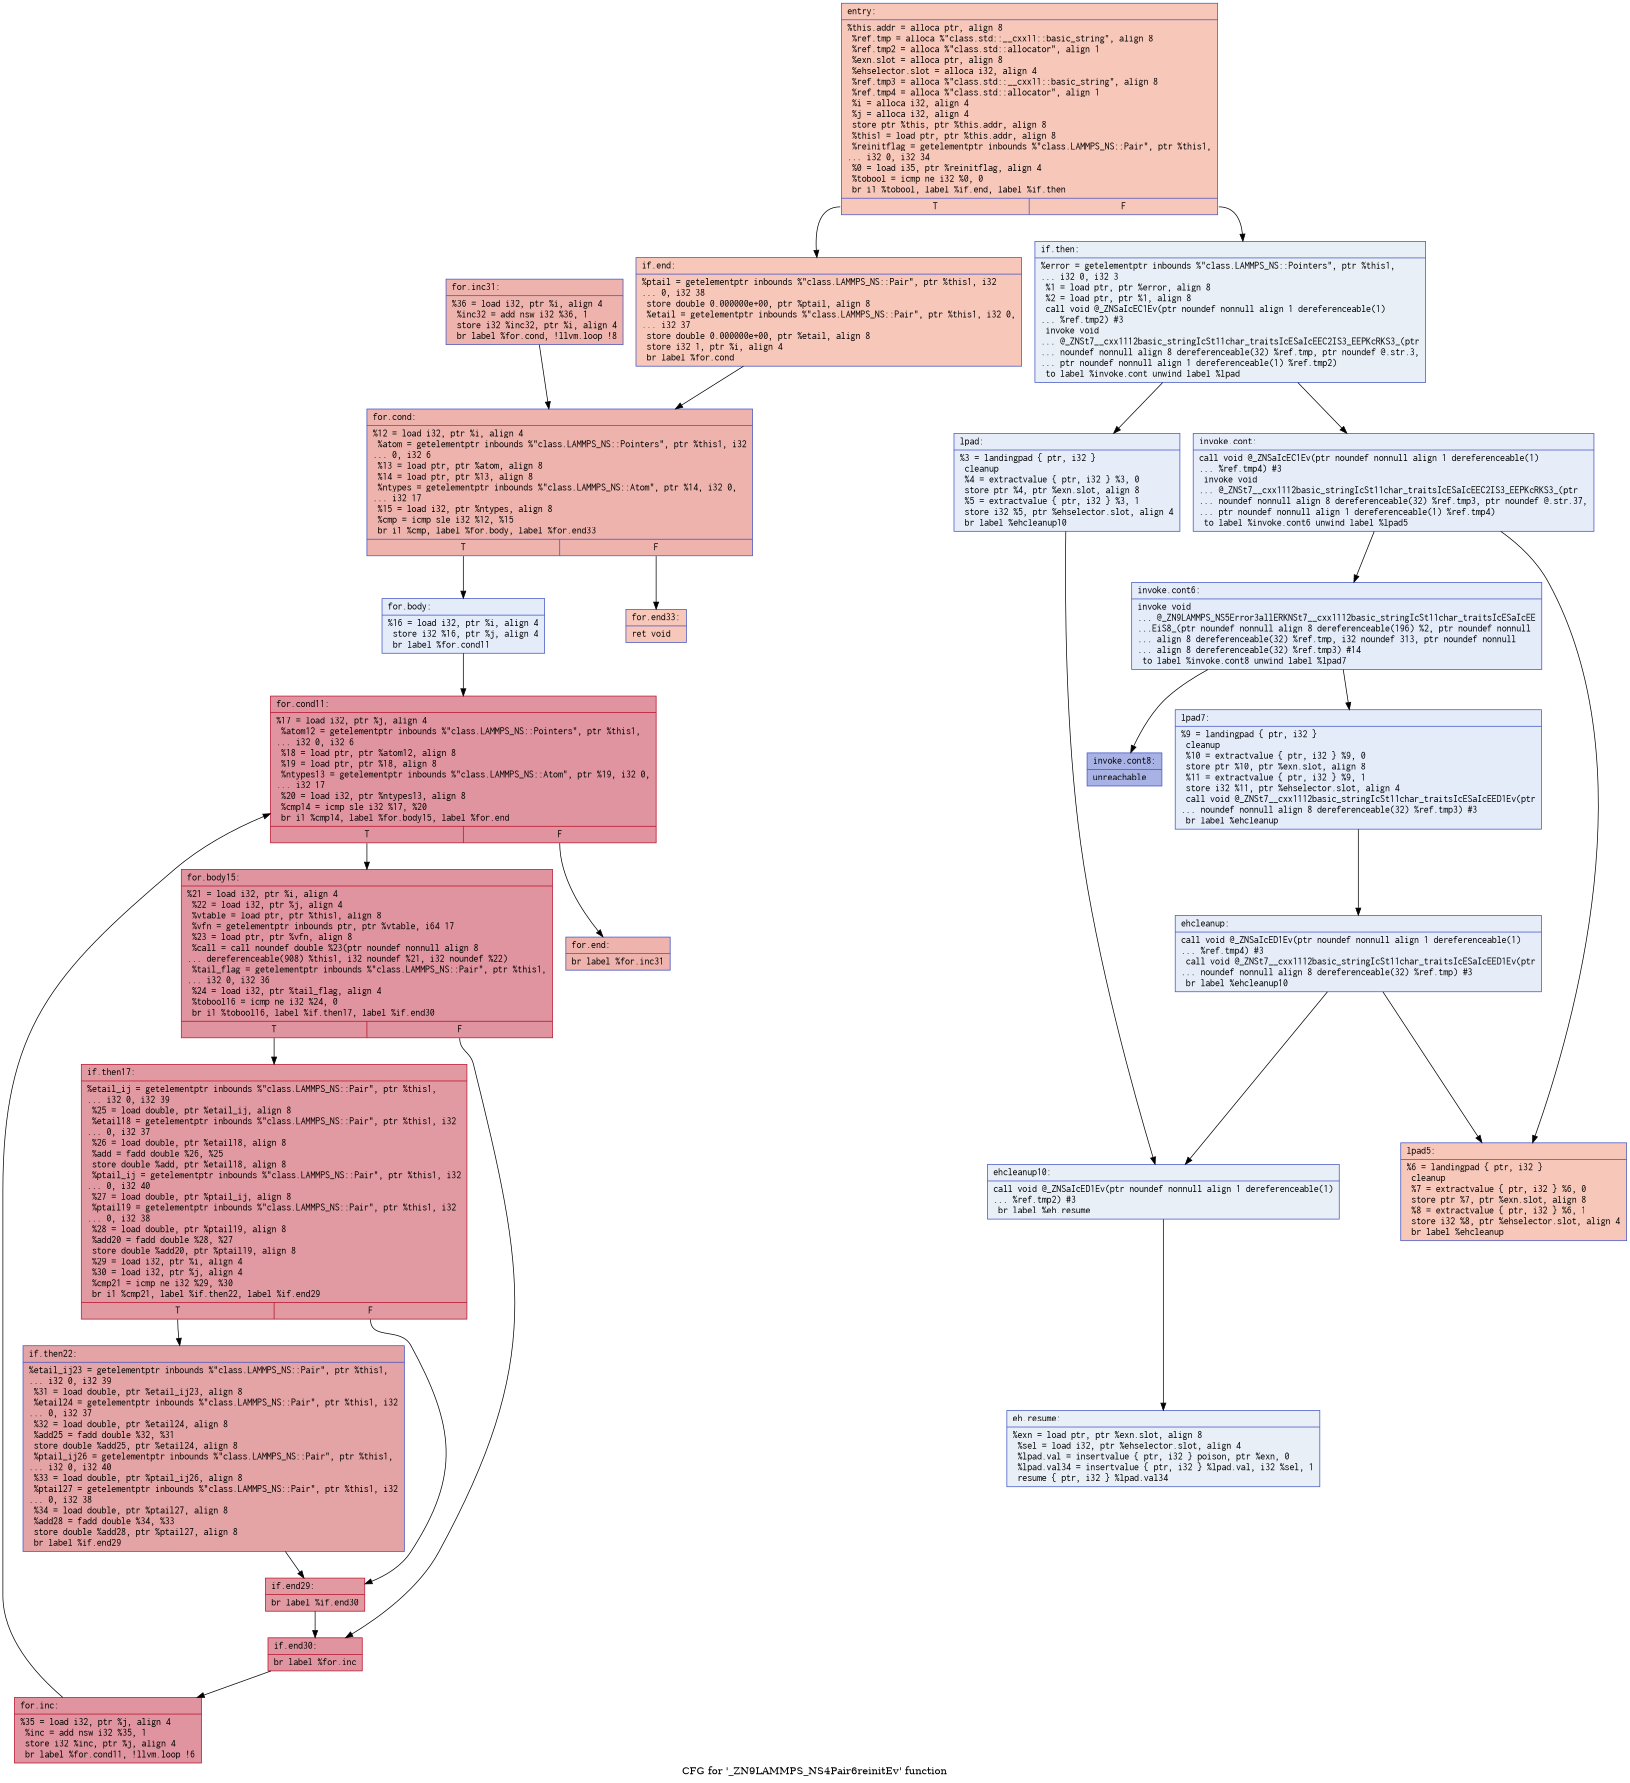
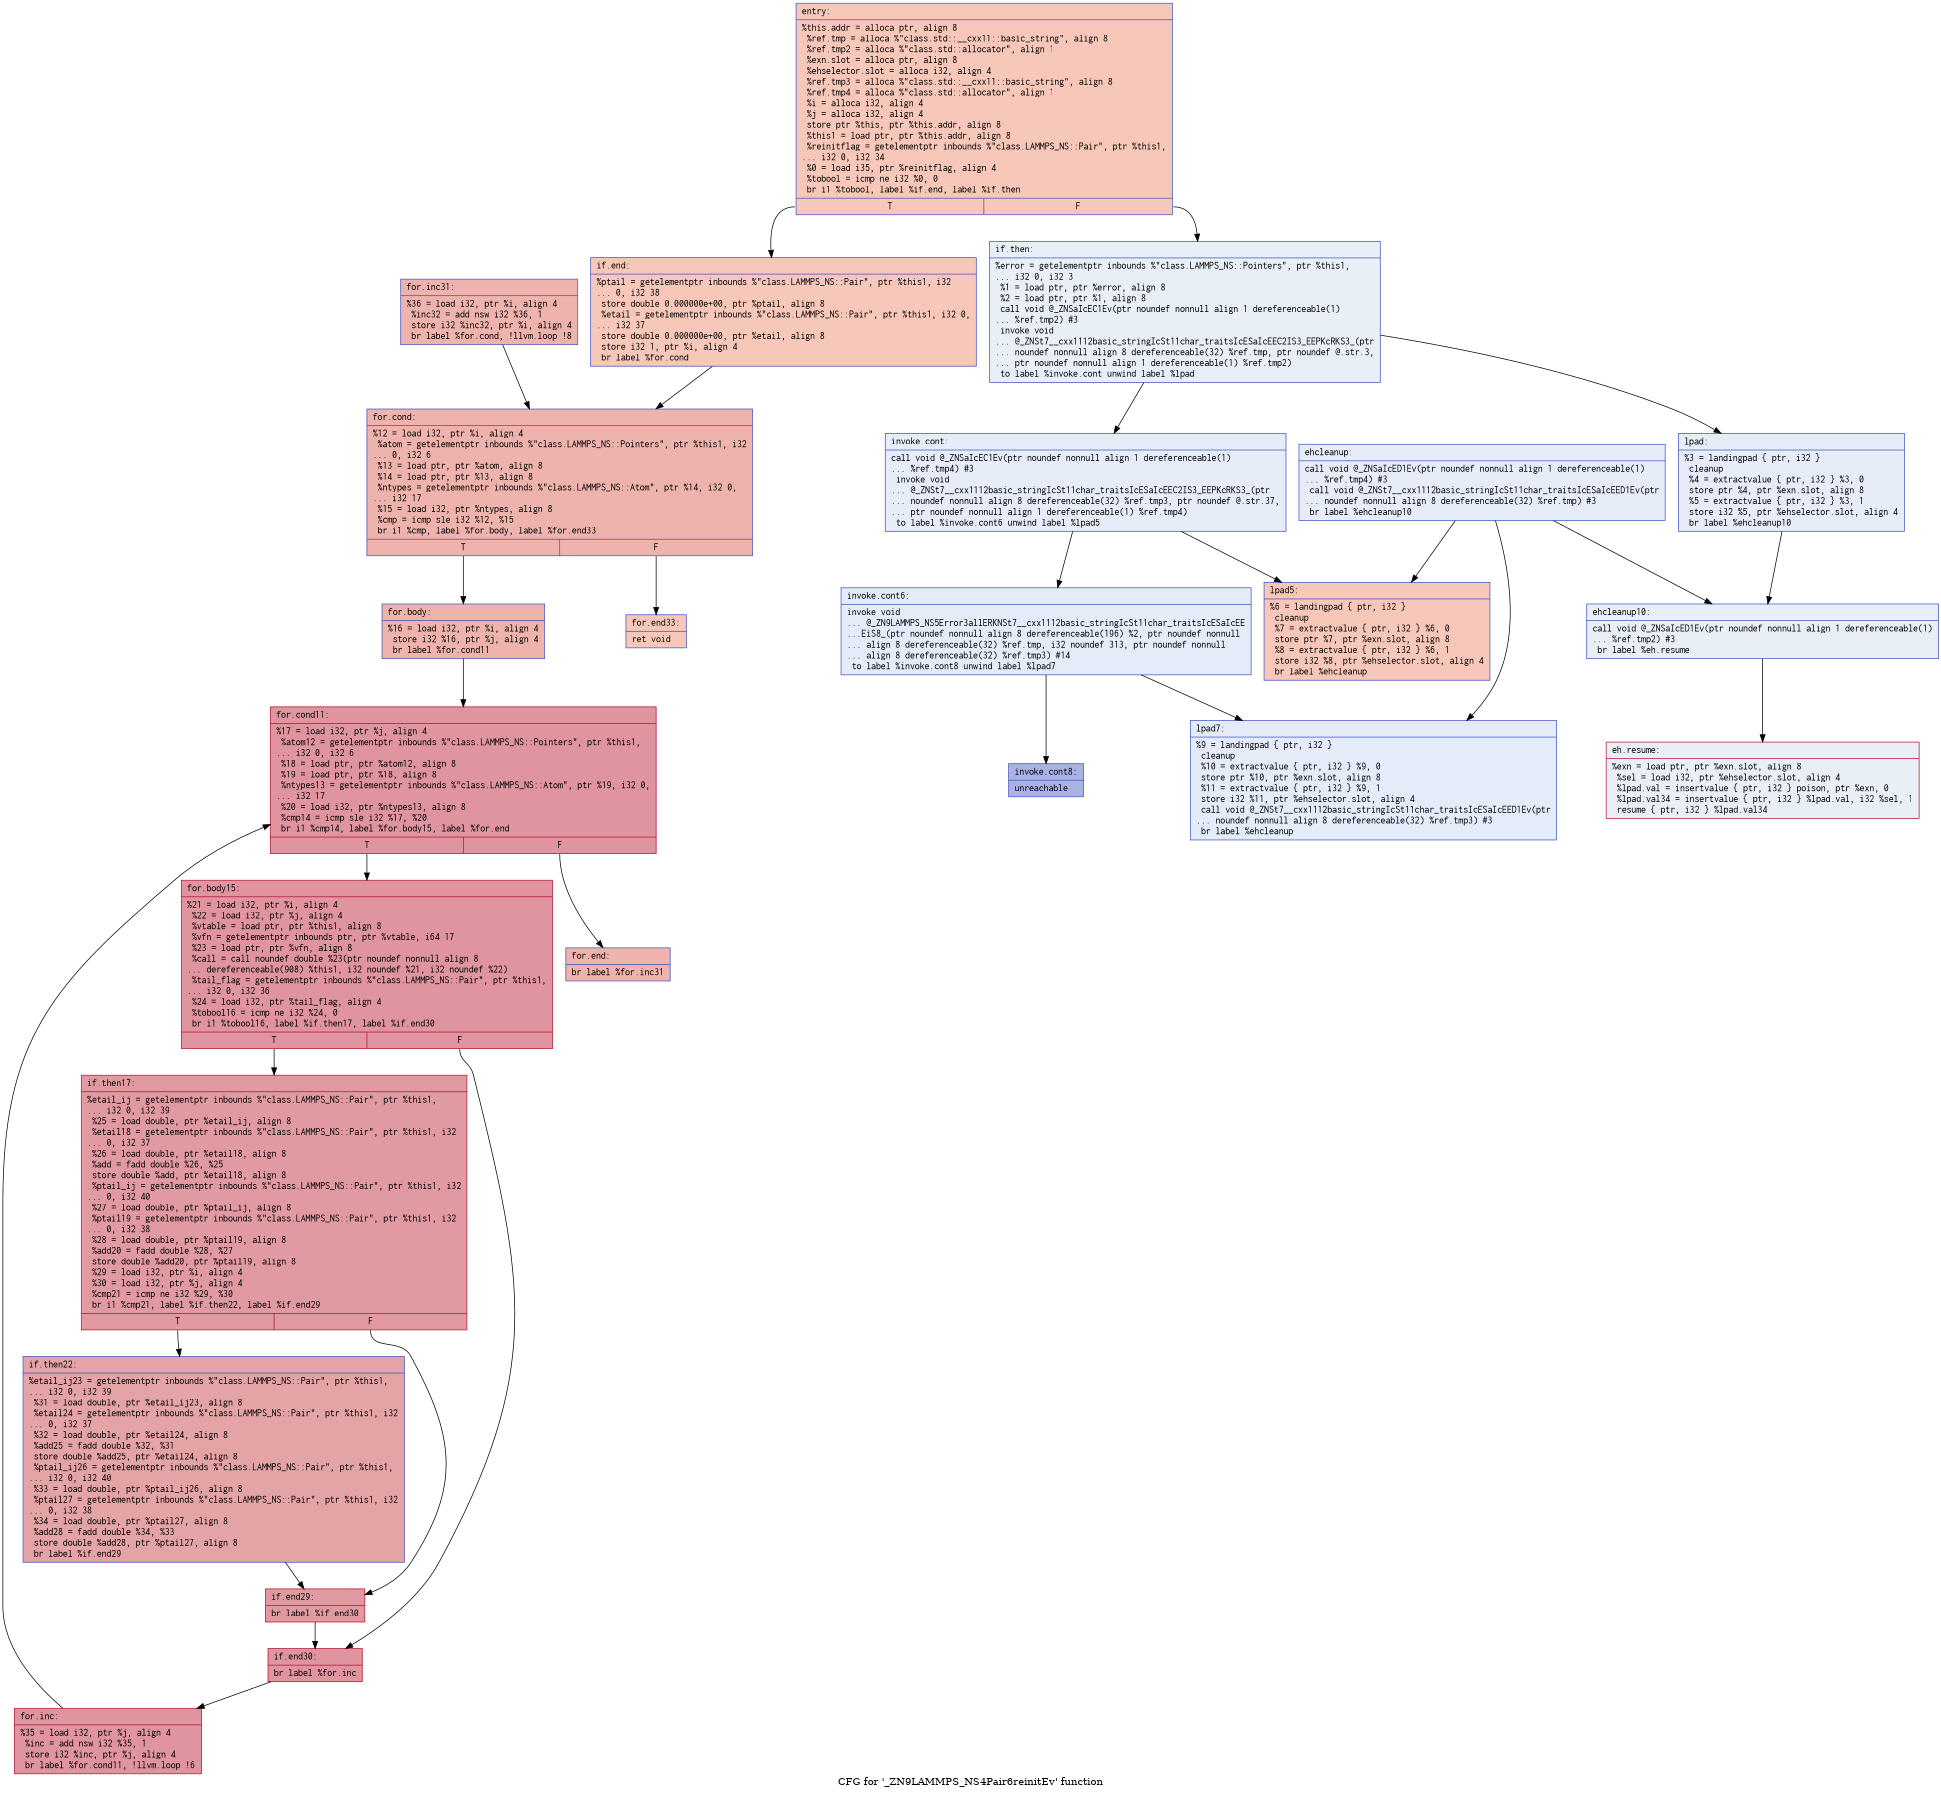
  digraph {
    label="CFG for '_ZN9LAMMPS_NS4Pair6reinitEv' function"
    node [color="#3d50c3ff" fillcolor="#ec7f6370" fontname=Courier shape=record style=filled]
    n1 [label="{entry:\l|  %this.addr = alloca ptr, align 8\l  %ref.tmp = alloca %\"class.std::__cxx11::basic_string\", align 8\l  %ref.tmp2 = alloca %\"class.std::allocator\", align 1\l  %exn.slot = alloca ptr, align 8\l  %ehselector.slot = alloca i32, align 4\l  %ref.tmp3 = alloca %\"class.std::__cxx11::basic_string\", align 8\l  %ref.tmp4 = alloca %\"class.std::allocator\", align 1\l  %i = alloca i32, align 4\l  %j = alloca i32, align 4\l  store ptr %this, ptr %this.addr, align 8\l  %this1 = load ptr, ptr %this.addr, align 8\l  %reinitflag = getelementptr inbounds %\"class.LAMMPS_NS::Pair\", ptr %this1,\l... i32 0, i32 34\l  %0 = load i35, ptr %reinitflag, align 4\l  %tobool = icmp ne i32 %0, 0\l  br i1 %tobool, label %if.end, label %if.then\l|{<s0>T|<s1>F}}"]
    n2 [label="{if.end:\l|  %ptail = getelementptr inbounds %\"class.LAMMPS_NS::Pair\", ptr %this1, i32\l... 0, i32 38\l  store double 0.000000e+00, ptr %ptail, align 8\l  %etail = getelementptr inbounds %\"class.LAMMPS_NS::Pair\", ptr %this1, i32 0,\l... i32 37\l  store double 0.000000e+00, ptr %etail, align 8\l  store i32 1, ptr %i, align 4\l  br label %for.cond\l}"]
    n3 [fillcolor="#cedaeb70" label="{if.then:\l|  %error = getelementptr inbounds %\"class.LAMMPS_NS::Pointers\", ptr %this1,\l... i32 0, i32 3\l  %1 = load ptr, ptr %error, align 8\l  %2 = load ptr, ptr %1, align 8\l  call void @_ZNSaIcEC1Ev(ptr noundef nonnull align 1 dereferenceable(1)\l... %ref.tmp2) #3\l  invoke void\l... @_ZNSt7__cxx1112basic_stringIcSt11char_traitsIcESaIcEEC2IS3_EEPKcRKS3_(ptr\l... noundef nonnull align 8 dereferenceable(32) %ref.tmp, ptr noundef @.str.3,\l... ptr noundef nonnull align 1 dereferenceable(1) %ref.tmp2)\l          to label %invoke.cont unwind label %lpad\l}"]
    n4 [fillcolor="#d6524470" label="{for.cond:\l|  %12 = load i32, ptr %i, align 4\l  %atom = getelementptr inbounds %\"class.LAMMPS_NS::Pointers\", ptr %this1, i32\l... 0, i32 6\l  %13 = load ptr, ptr %atom, align 8\l  %14 = load ptr, ptr %13, align 8\l  %ntypes = getelementptr inbounds %\"class.LAMMPS_NS::Atom\", ptr %14, i32 0,\l... i32 17\l  %15 = load i32, ptr %ntypes, align 8\l  %cmp = icmp sle i32 %12, %15\l  br i1 %cmp, label %for.body, label %for.end33\l|{<s0>T|<s1>F}}"]
    n5 [fillcolor="#c7d7f070" label="{invoke.cont:\l|  call void @_ZNSaIcEC1Ev(ptr noundef nonnull align 1 dereferenceable(1)\l... %ref.tmp4) #3\l  invoke void\l... @_ZNSt7__cxx1112basic_stringIcSt11char_traitsIcESaIcEEC2IS3_EEPKcRKS3_(ptr\l... noundef nonnull align 8 dereferenceable(32) %ref.tmp3, ptr noundef @.str.37,\l... ptr noundef nonnull align 1 dereferenceable(1) %ref.tmp4)\l          to label %invoke.cont6 unwind label %lpad5\l}"]
    n6 [fillcolor="#c7d7f070" label="{lpad:\l|  %3 = landingpad \{ ptr, i32 \}\l          cleanup\l  %4 = extractvalue \{ ptr, i32 \} %3, 0\l  store ptr %4, ptr %exn.slot, align 8\l  %5 = extractvalue \{ ptr, i32 \} %3, 1\l  store i32 %5, ptr %ehselector.slot, align 4\l  br label %ehcleanup10\l}"]
-   n7 [fillcolor="#c1d4f470" label="{for.body:\l|  %16 = load i32, ptr %i, align 4\l  store i32 %16, ptr %j, align 4\l  br label %for.cond11\l}"]
+   n7 [fillcolor="#d6524470" label="{for.body:\l|  %16 = load i32, ptr %i, align 4\l  store i32 %16, ptr %j, align 4\l  br label %for.cond11\l}"]
    n8 [label="{for.end33:\l|  ret void\l}"]
    n9 [fillcolor="#c1d4f470" label="{invoke.cont6:\l|  invoke void\l... @_ZN9LAMMPS_NS5Error3allERKNSt7__cxx1112basic_stringIcSt11char_traitsIcESaIcEE\l...EiS8_(ptr noundef nonnull align 8 dereferenceable(196) %2, ptr noundef nonnull\l... align 8 dereferenceable(32) %ref.tmp, i32 noundef 313, ptr noundef nonnull\l... align 8 dereferenceable(32) %ref.tmp3) #14\l          to label %invoke.cont8 unwind label %lpad7\l}"]
    n10 [label="{lpad5:\l|  %6 = landingpad \{ ptr, i32 \}\l          cleanup\l  %7 = extractvalue \{ ptr, i32 \} %6, 0\l  store ptr %7, ptr %exn.slot, align 8\l  %8 = extractvalue \{ ptr, i32 \} %6, 1\l  store i32 %8, ptr %ehselector.slot, align 4\l  br label %ehcleanup\l}"]
    n11 [fillcolor="#cedaeb70" label="{ehcleanup10:\l|  call void @_ZNSaIcED1Ev(ptr noundef nonnull align 1 dereferenceable(1)\l... %ref.tmp2) #3\l  br label %eh.resume\l}"]
    n12 [fillcolor="#3d50c370" label="{invoke.cont8:\l|  unreachable\l}"]
    n13 [fillcolor="#c1d4f470" label="{lpad7:\l|  %9 = landingpad \{ ptr, i32 \}\l          cleanup\l  %10 = extractvalue \{ ptr, i32 \} %9, 0\l  store ptr %10, ptr %exn.slot, align 8\l  %11 = extractvalue \{ ptr, i32 \} %9, 1\l  store i32 %11, ptr %ehselector.slot, align 4\l  call void @_ZNSt7__cxx1112basic_stringIcSt11char_traitsIcESaIcEED1Ev(ptr\l... noundef nonnull align 8 dereferenceable(32) %ref.tmp3) #3\l  br label %ehcleanup\l}"]
-   n14 [fillcolor="#cedaeb70" label="{eh.resume:\l|  %exn = load ptr, ptr %exn.slot, align 8\l  %sel = load i32, ptr %ehselector.slot, align 4\l  %lpad.val = insertvalue \{ ptr, i32 \} poison, ptr %exn, 0\l  %lpad.val34 = insertvalue \{ ptr, i32 \} %lpad.val, i32 %sel, 1\l  resume \{ ptr, i32 \} %lpad.val34\l}"]
+   n14 [color="#b70d28ff" fillcolor="#cedaeb70" label="{eh.resume:\l|  %exn = load ptr, ptr %exn.slot, align 8\l  %sel = load i32, ptr %ehselector.slot, align 4\l  %lpad.val = insertvalue \{ ptr, i32 \} poison, ptr %exn, 0\l  %lpad.val34 = insertvalue \{ ptr, i32 \} %lpad.val, i32 %sel, 1\l  resume \{ ptr, i32 \} %lpad.val34\l}"]
    n15 [fillcolor="#c7d7f070" label="{ehcleanup:\l|  call void @_ZNSaIcED1Ev(ptr noundef nonnull align 1 dereferenceable(1)\l... %ref.tmp4) #3\l  call void @_ZNSt7__cxx1112basic_stringIcSt11char_traitsIcESaIcEED1Ev(ptr\l... noundef nonnull align 8 dereferenceable(32) %ref.tmp) #3\l  br label %ehcleanup10\l}"]
    n16 [color="#b70d28ff" fillcolor="#b70d2870" label="{for.cond11:\l|  %17 = load i32, ptr %j, align 4\l  %atom12 = getelementptr inbounds %\"class.LAMMPS_NS::Pointers\", ptr %this1,\l... i32 0, i32 6\l  %18 = load ptr, ptr %atom12, align 8\l  %19 = load ptr, ptr %18, align 8\l  %ntypes13 = getelementptr inbounds %\"class.LAMMPS_NS::Atom\", ptr %19, i32 0,\l... i32 17\l  %20 = load i32, ptr %ntypes13, align 8\l  %cmp14 = icmp sle i32 %17, %20\l  br i1 %cmp14, label %for.body15, label %for.end\l|{<s0>T|<s1>F}}"]
    n17 [color="#b70d28ff" fillcolor="#b70d2870" label="{for.body15:\l|  %21 = load i32, ptr %i, align 4\l  %22 = load i32, ptr %j, align 4\l  %vtable = load ptr, ptr %this1, align 8\l  %vfn = getelementptr inbounds ptr, ptr %vtable, i64 17\l  %23 = load ptr, ptr %vfn, align 8\l  %call = call noundef double %23(ptr noundef nonnull align 8\l... dereferenceable(908) %this1, i32 noundef %21, i32 noundef %22)\l  %tail_flag = getelementptr inbounds %\"class.LAMMPS_NS::Pair\", ptr %this1,\l... i32 0, i32 36\l  %24 = load i32, ptr %tail_flag, align 4\l  %tobool16 = icmp ne i32 %24, 0\l  br i1 %tobool16, label %if.then17, label %if.end30\l|{<s0>T|<s1>F}}"]
    n18 [fillcolor="#d6524470" label="{for.end:\l|  br label %for.inc31\l}"]
    n19 [color="#b70d28ff" fillcolor="#bb1b2c70" label="{if.then17:\l|  %etail_ij = getelementptr inbounds %\"class.LAMMPS_NS::Pair\", ptr %this1,\l... i32 0, i32 39\l  %25 = load double, ptr %etail_ij, align 8\l  %etail18 = getelementptr inbounds %\"class.LAMMPS_NS::Pair\", ptr %this1, i32\l... 0, i32 37\l  %26 = load double, ptr %etail18, align 8\l  %add = fadd double %26, %25\l  store double %add, ptr %etail18, align 8\l  %ptail_ij = getelementptr inbounds %\"class.LAMMPS_NS::Pair\", ptr %this1, i32\l... 0, i32 40\l  %27 = load double, ptr %ptail_ij, align 8\l  %ptail19 = getelementptr inbounds %\"class.LAMMPS_NS::Pair\", ptr %this1, i32\l... 0, i32 38\l  %28 = load double, ptr %ptail19, align 8\l  %add20 = fadd double %28, %27\l  store double %add20, ptr %ptail19, align 8\l  %29 = load i32, ptr %i, align 4\l  %30 = load i32, ptr %j, align 4\l  %cmp21 = icmp ne i32 %29, %30\l  br i1 %cmp21, label %if.then22, label %if.end29\l|{<s0>T|<s1>F}}"]
    n20 [color="#b70d28ff" fillcolor="#b70d2870" label="{if.end30:\l|  br label %for.inc\l}"]
    n21 [fillcolor="#c32e3170" label="{if.then22:\l|  %etail_ij23 = getelementptr inbounds %\"class.LAMMPS_NS::Pair\", ptr %this1,\l... i32 0, i32 39\l  %31 = load double, ptr %etail_ij23, align 8\l  %etail24 = getelementptr inbounds %\"class.LAMMPS_NS::Pair\", ptr %this1, i32\l... 0, i32 37\l  %32 = load double, ptr %etail24, align 8\l  %add25 = fadd double %32, %31\l  store double %add25, ptr %etail24, align 8\l  %ptail_ij26 = getelementptr inbounds %\"class.LAMMPS_NS::Pair\", ptr %this1,\l... i32 0, i32 40\l  %33 = load double, ptr %ptail_ij26, align 8\l  %ptail27 = getelementptr inbounds %\"class.LAMMPS_NS::Pair\", ptr %this1, i32\l... 0, i32 38\l  %34 = load double, ptr %ptail27, align 8\l  %add28 = fadd double %34, %33\l  store double %add28, ptr %ptail27, align 8\l  br label %if.end29\l}"]
    n22 [color="#b70d28ff" fillcolor="#bb1b2c70" label="{if.end29:\l|  br label %if.end30\l}"]
    n23 [color="#b70d28ff" fillcolor="#b70d2870" label="{for.inc:\l|  %35 = load i32, ptr %j, align 4\l  %inc = add nsw i32 %35, 1\l  store i32 %inc, ptr %j, align 4\l  br label %for.cond11, !llvm.loop !6\l}"]
    n24 [fillcolor="#d6524470" label="{for.inc31:\l|  %36 = load i32, ptr %i, align 4\l  %inc32 = add nsw i32 %36, 1\l  store i32 %inc32, ptr %i, align 4\l  br label %for.cond, !llvm.loop !8\l}"]
    n1 -> n2 [tailport=s0]
    n1 -> n3 [tailport=s1]
    n2 -> n4
    n3 -> n5
    n3 -> n6
    n4 -> n7 [tailport=s0]
    n4 -> n8 [tailport=s1]
    n5 -> n9
    n5 -> n10
    n6 -> n11
    n7 -> n16
    n9 -> n12
    n9 -> n13
    n11 -> n14
-   n13 -> n15
+   n15 -> n13
    n15 -> n10
    n15 -> n11
    n16 -> n17 [tailport=s0]
    n16 -> n18 [tailport=s1]
    n17 -> n19 [tailport=s0]
    n17 -> n20 [tailport=s1]
    n19 -> n21 [tailport=s0]
    n19 -> n22 [tailport=s1]
    n20 -> n23
    n21 -> n22
    n22 -> n20
    n23 -> n16
    n24 -> n4
  }
